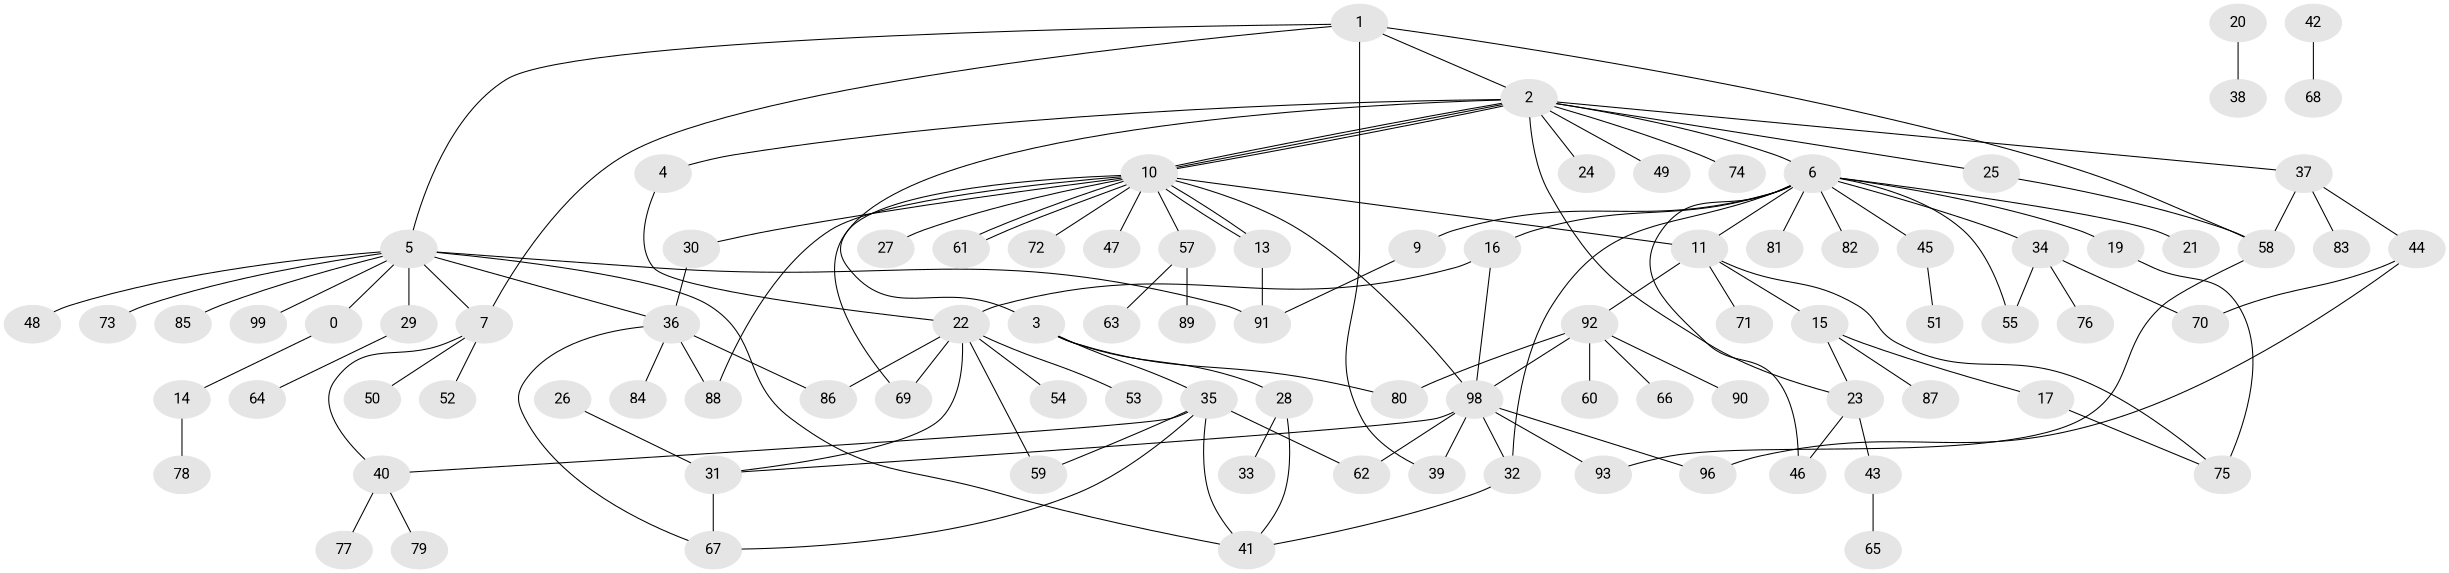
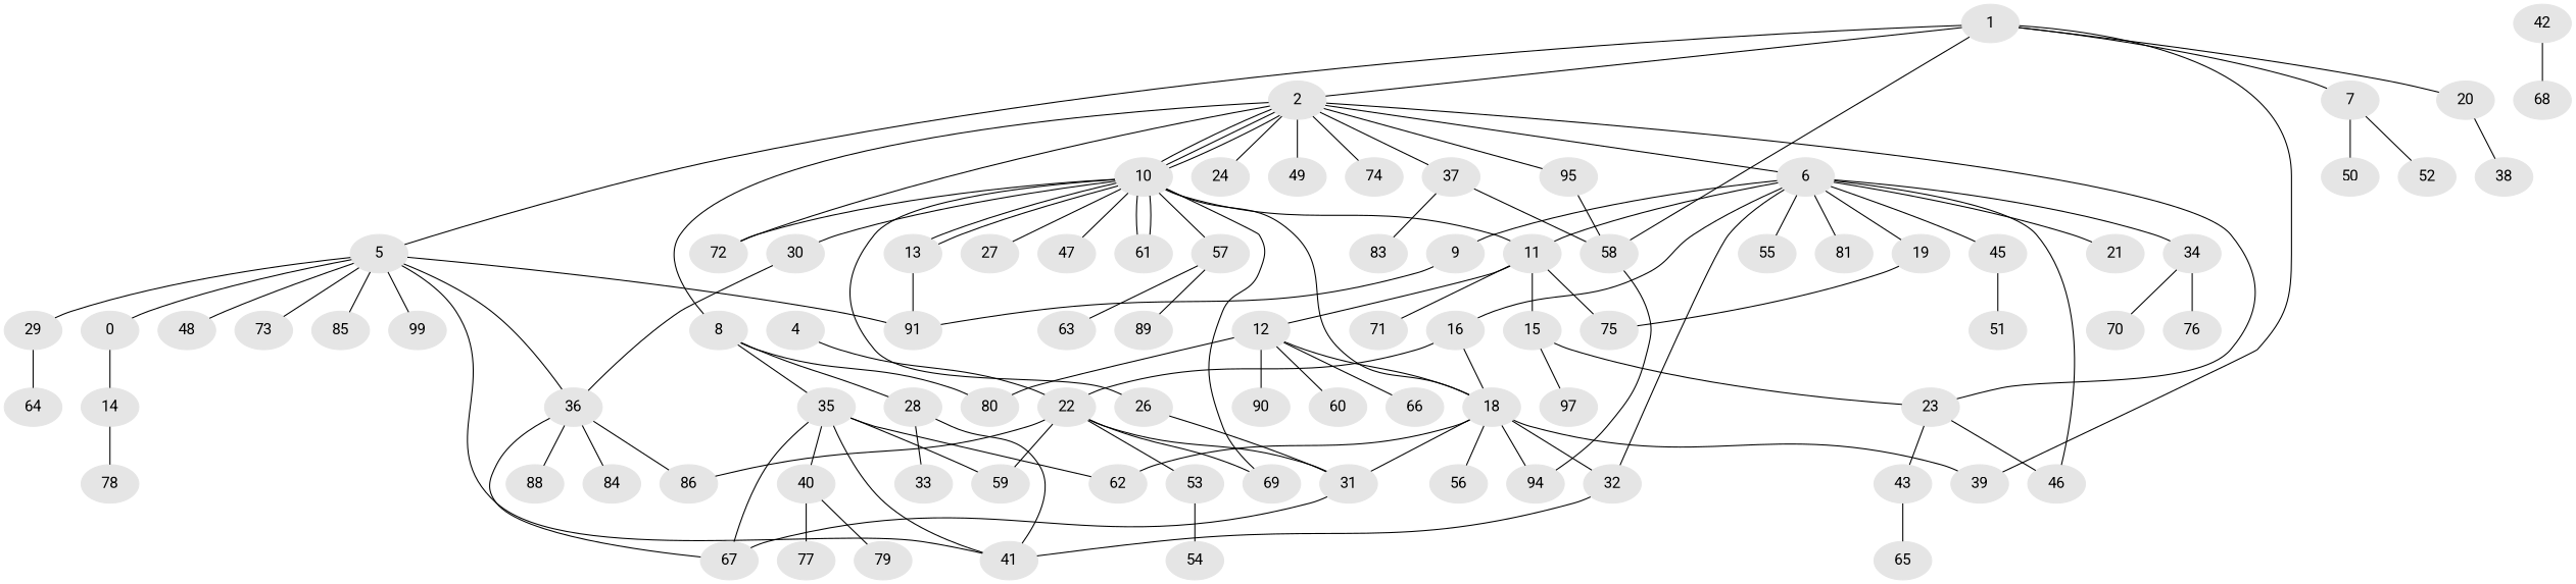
  graph {
    fontname=Roboto
    node [color=gray90 fontname=Roboto style=filled]
    edge [fontname=Roboto]
    1
    2
    5
    7
    20
    39
    58
-   3
+   3 [label=8]
    4
    6
    10
    23
    24
-   25
+   25 [label=95]
    37
    49
    74
    n18 [label=0]
    29
    36
    41
    48
    73
    85
    91
    n26 [label=99]
    40
    50
    52
    38
-   93
+   93 [label=94]
    28
    35
    80
    22
    9
    11
    16
    19
    21
    32
    34
    45
    46
    55
    81
-   82
    13
-   18 [label=98]
+   18
    26
    27
    30
    47
    57
    61
    69
    72
    43
-   44
    83
    33
    62
    59
    67
    31
    53
    86
    14
    64
    84
    88
-   12 [label=92]
+   12
    15
    71
    75
    70
    76
    51
    77
    79
    78
-   56 [label=96]
+   56
    63
    89
    60
    66
    90
-   17
-   87
+   87 [label=97]
    42
    68
    54
    65
    1 -- 2
    1 -- 5
    1 -- 7
+   1 -- 20
    1 -- 39
    1 -- 58
    2 -- 3
-   2 -- 4
+   2 -- 72
    2 -- 6
    2 -- 10
    2 -- 10
    2 -- 10
    2 -- 23
    2 -- 24
    2 -- 25
    2 -- 37
    2 -- 49
    2 -- 74
-   5 -- 7
    5 -- n18
    5 -- 29
    5 -- 36
    5 -- 41
    5 -- 48
    5 -- 73
    5 -- 85
    5 -- 91
    5 -- n26
-   7 -- 40
    7 -- 50
    7 -- 52
    20 -- 38
    58 -- 93
    3 -- 28
    3 -- 35
    3 -- 80
    4 -- 22
    6 -- 9
    6 -- 11
    6 -- 16
    6 -- 19
    6 -- 21
    6 -- 32
    6 -- 34
    6 -- 45
    6 -- 46
    6 -- 55
    6 -- 81
-   6 -- 82
    10 -- 11
    10 -- 13
    10 -- 13
    10 -- 18
-   10 -- 88
+   10 -- 26
    10 -- 27
    10 -- 30
    10 -- 47
    10 -- 57
    10 -- 61
    10 -- 61
    10 -- 69
    10 -- 72
    23 -- 46
    23 -- 43
    25 -- 58
    37 -- 58
-   37 -- 44
    37 -- 83
    n18 -- 14
    29 -- 64
    36 -- 67
    36 -- 86
    36 -- 84
    36 -- 88
    40 -- 77
    40 -- 79
    28 -- 41
    28 -- 33
    35 -- 41
    35 -- 40
    35 -- 62
    35 -- 59
    35 -- 67
    22 -- 69
    22 -- 59
    22 -- 31
    22 -- 53
    22 -- 86
    9 -- 91
    11 -- 12
    11 -- 15
    11 -- 71
    11 -- 75
    16 -- 22
    16 -- 18
    19 -- 75
    32 -- 41
-   34 -- 55
    34 -- 70
    34 -- 76
    45 -- 51
    13 -- 91
    18 -- 39
    18 -- 93
    18 -- 32
    18 -- 62
    18 -- 31
    18 -- 56
    26 -- 31
    30 -- 36
    57 -- 63
    57 -- 89
    43 -- 65
-   44 -- 70
-   44 -- 56
    31 -- 67
-   22 -- 54
+   53 -- 54
    14 -- 78
    12 -- 80
    12 -- 18
    12 -- 60
    12 -- 66
    12 -- 90
    15 -- 23
-   15 -- 17
    15 -- 87
-   17 -- 75
    42 -- 68
  }
